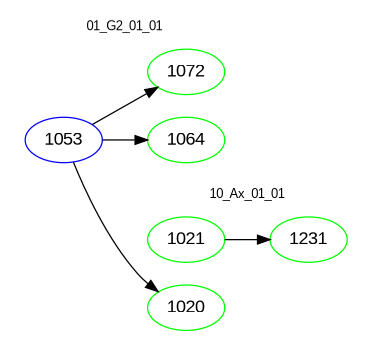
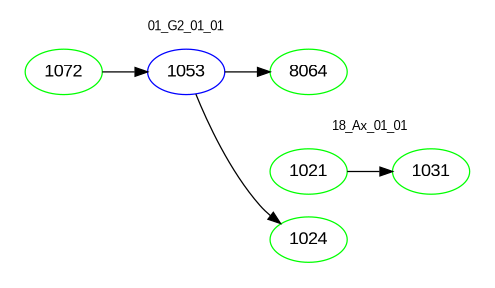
  digraph {
    fontname="Liberation Sans"
    rankdir=LR
    node [color=green fontname="Liberation Sans"]
    edge [color=black fontname="Liberation Sans"]
    n1 [label=1021]
-   n2 [label=1020]
-   n3 [label=1231]
+   n2 [label=1024]
+   n3 [label=1031]
    n4 [color=blue label=1053]
-   n5 [label=1064]
+   n5 [label=8064]
    n6 [label=1072]
    subgraph cluster_1 {
      color=white
      fontsize=10
-     label="10_Ax_01_01"
+     label="18_Ax_01_01"
      n1
      n2
      n3
    }
    subgraph cluster_2 {
      color=white
      fontsize=10
      label="01_G2_01_01"
      n4
      n5
      n6
    }
    n1 -> n3
    n4 -> n2
    n4 -> n5
-   n4 -> n6
+   n6 -> n4
  }
